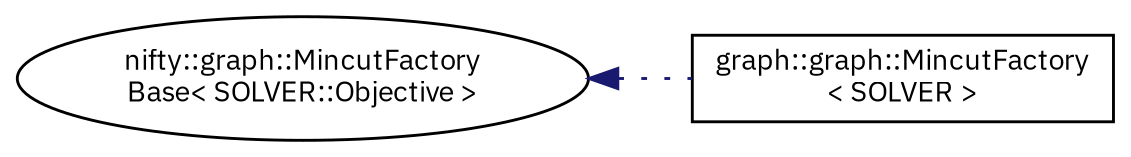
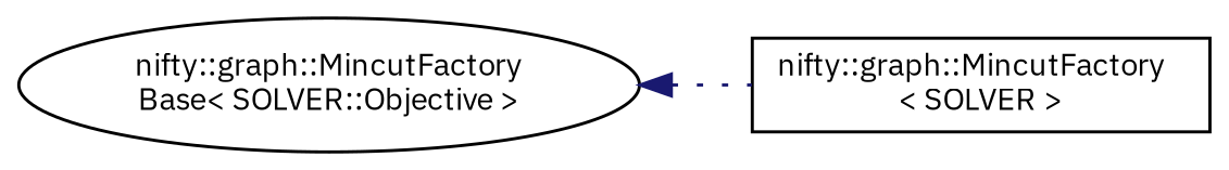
  digraph {
    rankdir=LR
    fontname="IBM Plex Sans"
    node [color=black fillcolor=white fontname="IBM Plex Sans" fontsize=10 style=filled]
    n1 [height=0.2 label="nifty::graph::MincutFactory\lBase\< SOLVER::Objective \>" shape=ellipse width=0.4]
-   n2 [height=0.2 label="graph::graph::MincutFactory\l\< SOLVER \>" shape=box width=0.4]
+   n2 [height=0.2 label="nifty::graph::MincutFactory\l\< SOLVER \>" shape=box width=0.4]
    n1 -> n2 [color=midnightblue dir=back fontname="IBM Plex Sans" fontsize=10 labelfontname=Helvetica labelfontsize=10 style=dotted]
  }
